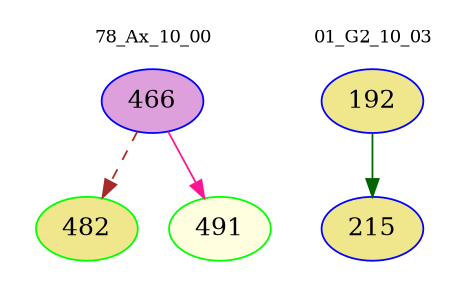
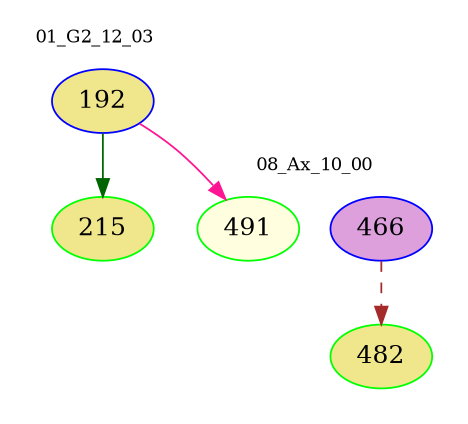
  digraph {
    node [color=green fillcolor=khaki style=filled]
    edge [style=solid]
    n1 [color=blue fillcolor=plum label=466]
    n2 [label=482]
    n3 [fillcolor=lightyellow label=491]
    n4 [color=blue label=192]
-   n5 [color=blue label=215]
+   n5 [label=215]
    subgraph cluster_1 {
      color=white
      fontsize=10
-     label="78_Ax_10_00"
+     label="08_Ax_10_00"
      n1
      n2
      n3
    }
    subgraph cluster_2 {
      color=white
      fontsize=10
-     label="01_G2_10_03"
+     label="01_G2_12_03"
      n4
      n5
    }
    n1 -> n2 [color=brown style=dashed]
-   n1 -> n3 [color=deeppink]
+   n4 -> n3 [color=deeppink]
    n4 -> n5 [color=darkgreen]
  }
